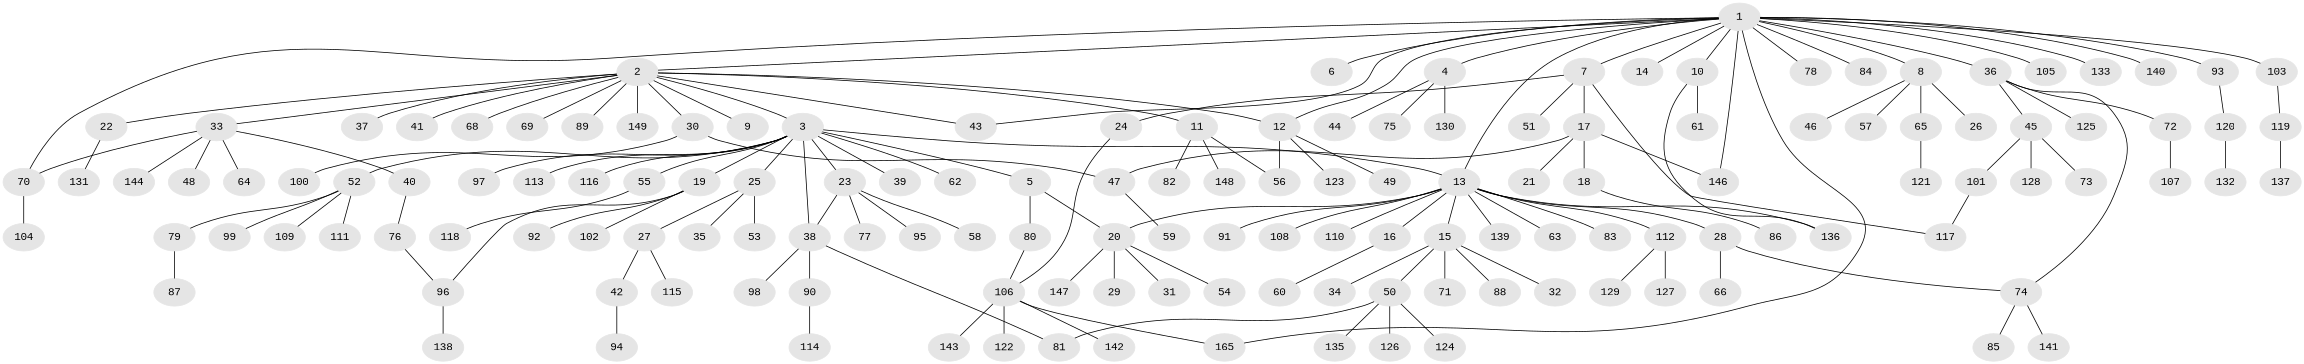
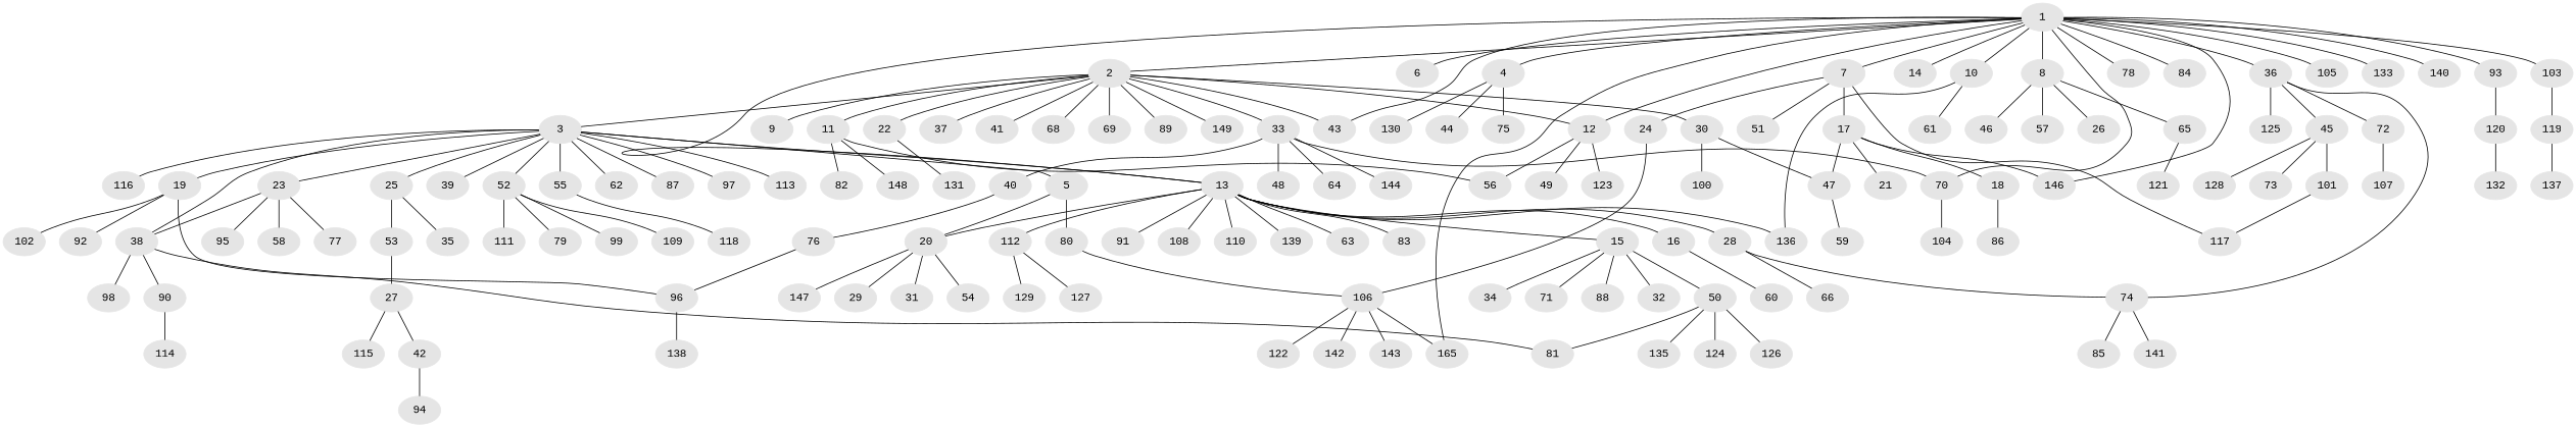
  graph {
    fontname="Liberation Mono"
    node [color=gray90 fontname="Liberation Mono" style=filled]
    edge [fontname="Liberation Mono"]
    1
    2
    4
    6
    7
    8
    10
    12
    13
    14
    36
    43
    70
    78
    84
    93
    103
    105
    133
    140
    n21 [label=165]
    146
    3
    9
    11
    22
    30
    33
    37
    41
    68
    69
    89
    149
    44
    75
    130
    17
    24
    51
    117
    26
    46
    57
    65
    61
    136
    56
    49
    123
    20
    15
    16
    28
    63
    83
    91
    108
    110
    112
    139
    74
    45
    72
    125
    104
    120
    119
    5
    19
    23
    25
    38
    39
    52
    55
    62
    87
    97
    113
    116
    82
    148
    131
    47
    100
    40
    48
    64
    144
    80
    92
    96
    102
    58
    77
    95
    27
    35
    53
    81
    90
    98
    79
    99
    109
    111
    118
    29
    31
    54
    147
    106
    18
    21
    121
    32
    34
    50
    71
    88
    60
    66
    127
    129
    124
    126
    135
    86
    59
    138
    122
    142
    143
    42
    115
    94
    85
    141
    76
    73
    101
    128
    107
    114
    132
    137
    1 -- 2
    1 -- 4
    1 -- 6
    1 -- 7
    1 -- 8
    1 -- 10
    1 -- 12
    1 -- 13
    1 -- 14
    1 -- 36
    1 -- 43
    1 -- 70
    1 -- 78
    1 -- 84
    1 -- 93
    1 -- 103
    1 -- 105
    1 -- 133
    1 -- 140
    1 -- n21
    1 -- 146
    2 -- 12
    2 -- 43
    2 -- 3
    2 -- 9
    2 -- 11
    2 -- 22
    2 -- 30
    2 -- 33
    2 -- 37
    2 -- 41
    2 -- 68
    2 -- 69
    2 -- 89
    2 -- 149
    4 -- 44
    4 -- 75
    4 -- 130
    7 -- 17
    7 -- 24
    7 -- 51
    7 -- 117
    8 -- 26
    8 -- 46
    8 -- 57
    8 -- 65
    10 -- 61
    10 -- 136
    12 -- 56
    12 -- 49
    12 -- 123
    13 -- 136
    13 -- 20
    13 -- 15
    13 -- 16
    13 -- 28
    13 -- 63
    13 -- 83
    13 -- 91
    13 -- 108
    13 -- 110
    13 -- 112
    13 -- 139
    36 -- 74
    36 -- 45
    36 -- 72
    36 -- 125
    70 -- 104
    93 -- 120
    103 -- 119
    3 -- 13
    3 -- 5
    3 -- 19
    3 -- 23
    3 -- 25
    3 -- 38
    3 -- 39
    3 -- 52
    3 -- 55
    3 -- 62
-   79 -- 87
+   3 -- 87
    3 -- 97
    3 -- 113
    3 -- 116
    11 -- 56
    11 -- 82
    11 -- 148
    22 -- 131
    30 -- 47
    30 -- 100
    33 -- 70
    33 -- 40
    33 -- 48
    33 -- 64
    33 -- 144
    17 -- 146
    17 -- 47
    17 -- 18
    17 -- 21
    24 -- 106
    65 -- 121
    20 -- 29
    20 -- 31
    20 -- 54
    20 -- 147
    15 -- 32
    15 -- 34
    15 -- 50
    15 -- 71
    15 -- 88
    16 -- 60
    28 -- 74
    28 -- 66
    112 -- 127
    112 -- 129
    74 -- 85
    74 -- 141
    45 -- 73
    45 -- 101
    45 -- 128
    72 -- 107
    120 -- 132
    119 -- 137
    5 -- 20
    5 -- 80
    19 -- 92
    19 -- 96
    19 -- 102
    23 -- 38
    23 -- 58
    23 -- 77
    23 -- 95
-   25 -- 27
+   53 -- 27
    25 -- 35
    25 -- 53
    38 -- 81
    38 -- 90
    38 -- 98
    52 -- 79
    52 -- 99
    52 -- 109
    52 -- 111
    55 -- 118
    47 -- 59
    40 -- 76
    80 -- 106
    96 -- 138
    27 -- 42
    27 -- 115
    90 -- 114
    106 -- n21
    106 -- 122
    106 -- 142
    106 -- 143
    18 -- 86
    50 -- 81
    50 -- 124
    50 -- 126
    50 -- 135
    42 -- 94
    76 -- 96
    101 -- 117
  }
